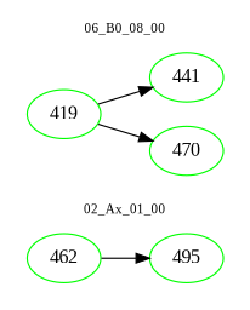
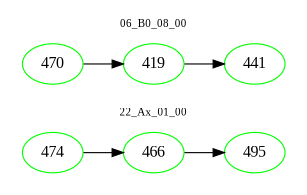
  digraph {
    fontname="Liberation Serif"
    rankdir=LR
    node [color=green fontname="Liberation Serif"]
    edge [color=black fontname="Liberation Serif"]
-   n2 [label=462]
+   n1 [label=474]
+   n2 [label=466]
    n3 [label=495]
    n4 [label=470]
    n5 [label=419]
    n6 [label=441]
    subgraph cluster_1 {
      color=white
      fontsize=10
-     label="02_Ax_01_00"
+     label="22_Ax_01_00"
+     n1
      n2
      n3
    }
    subgraph cluster_2 {
      color=white
      fontsize=10
      label="06_B0_08_00"
      n4
      n5
      n6
    }
+   n1 -> n2
    n2 -> n3
-   n5 -> n4
+   n4 -> n5
    n5 -> n6
  }
